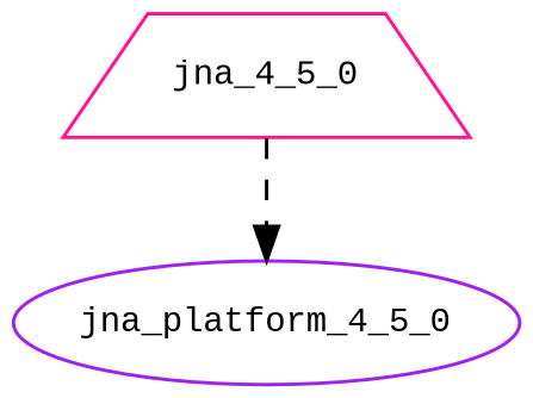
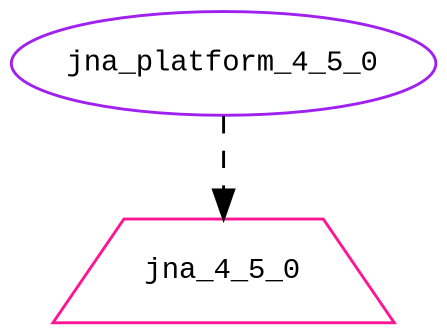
  digraph {
    fontname="Liberation Mono"
    node [fontsize=10.0 fontname="Liberation Mono"]
    jna_platform_4_5_0 [shape=ellipse color=purple]
    jna_4_5_0 [shape=trapezium color=deeppink]
-   jna_4_5_0 -> jna_platform_4_5_0 [style=dashed fontname="Liberation Mono"]
+   jna_platform_4_5_0 -> jna_4_5_0 [style=dashed fontname="Liberation Mono"]
  }
